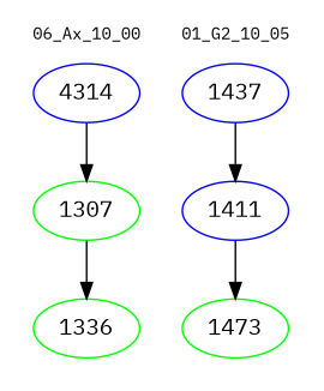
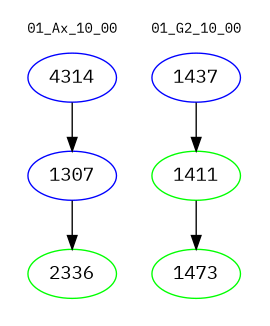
  digraph {
    fontname="IBM Plex Mono"
    node [color=green fontname="IBM Plex Mono"]
    edge [color=black fontname="IBM Plex Mono"]
    n1 [color=blue label=4314]
-   n2 [label=1307]
-   n3 [label=1336]
+   n2 [color=blue label=1307]
+   n3 [label=2336]
    n4 [color=blue label=1437]
-   n5 [color=blue label=1411]
+   n5 [label=1411]
    n6 [label=1473]
    subgraph cluster_1 {
      color=white
      fontsize=10
-     label="06_Ax_10_00"
+     label="01_Ax_10_00"
      n1
      n2
      n3
    }
    subgraph cluster_2 {
      color=white
      fontsize=10
-     label="01_G2_10_05"
+     label="01_G2_10_00"
      n4
      n5
      n6
    }
    n1 -> n2
    n2 -> n3
    n4 -> n5
    n5 -> n6
  }
